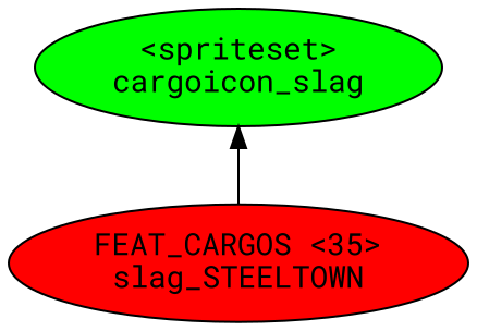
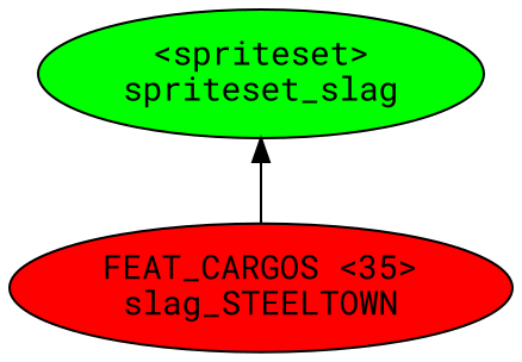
  digraph {
    rankdir=BT
    fontname="Roboto Mono"
    node [style=filled fontname="Roboto Mono"]
-   n1 [fillcolor=green label="<spriteset>\ncargoicon_slag"]
+   n1 [fillcolor=green label="<spriteset>\nspriteset_slag"]
    n2 [fillcolor=red label="FEAT_CARGOS <35>\nslag_STEELTOWN"]
    n2 -> n1 [fontname="Roboto Mono"]
  }
